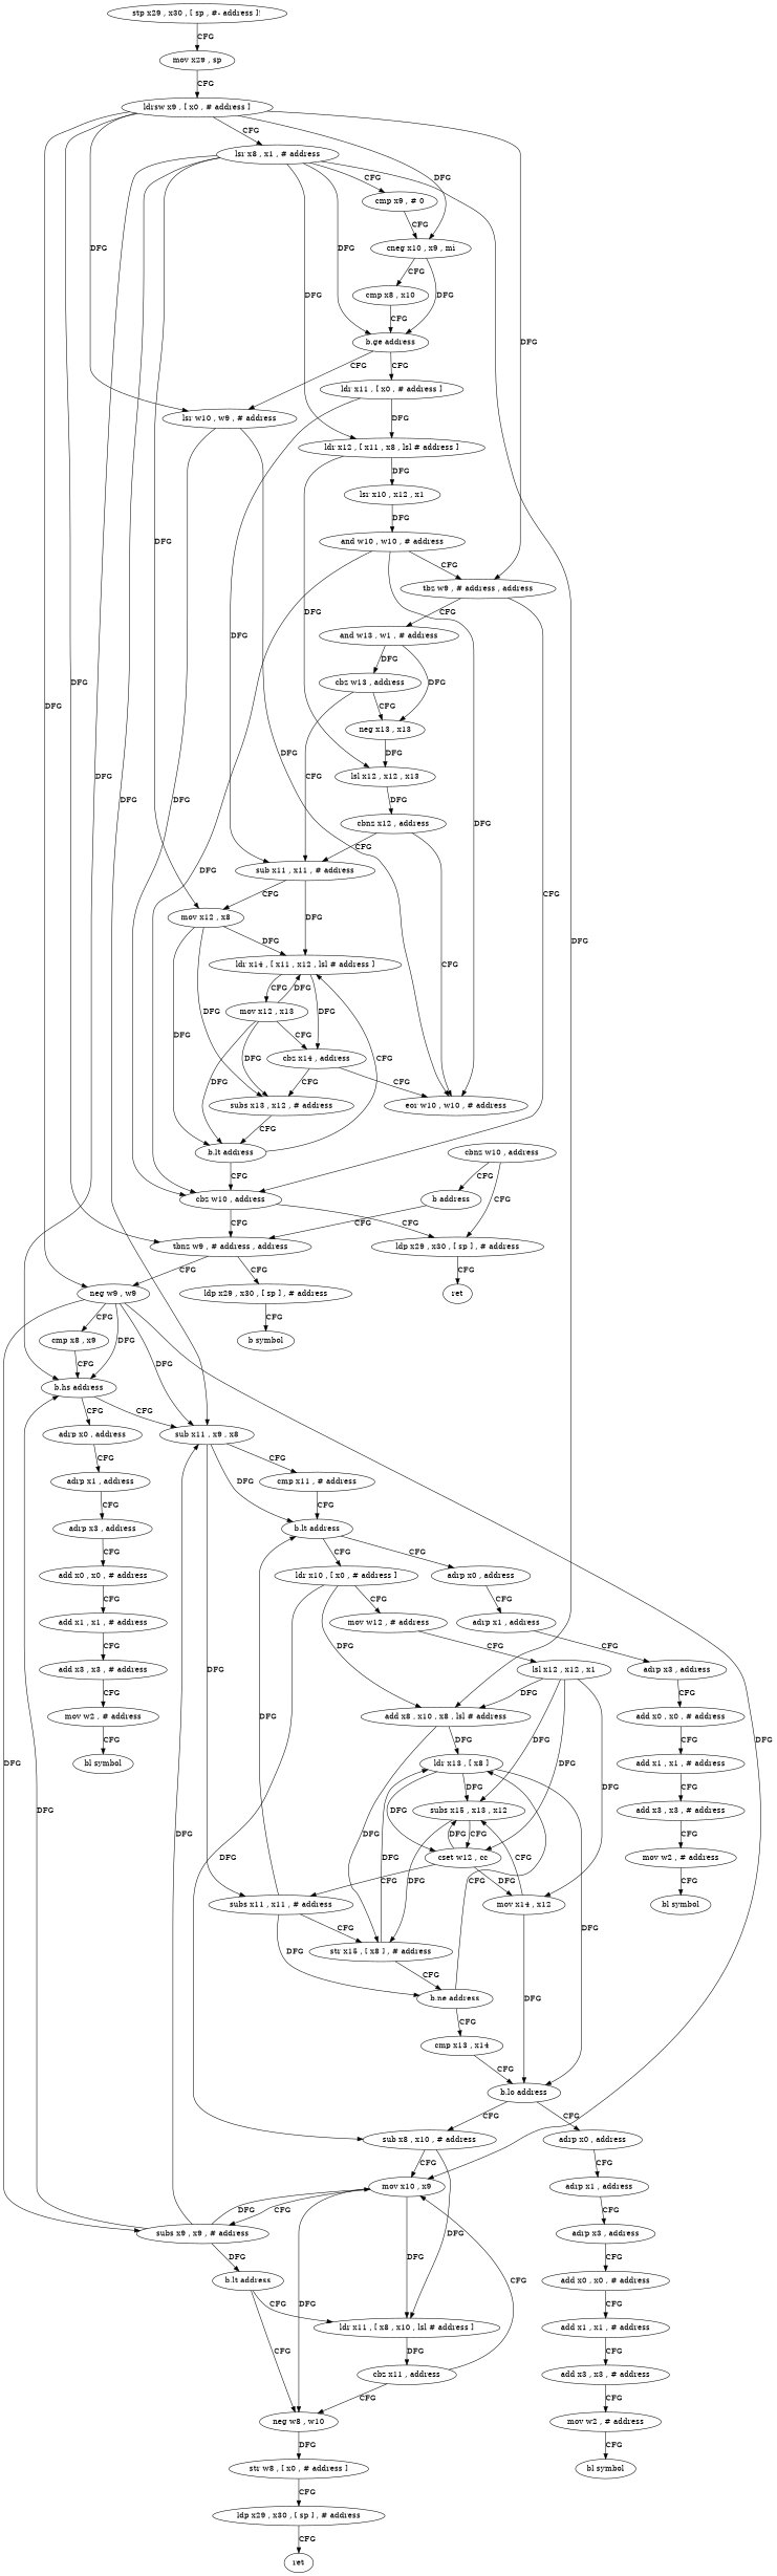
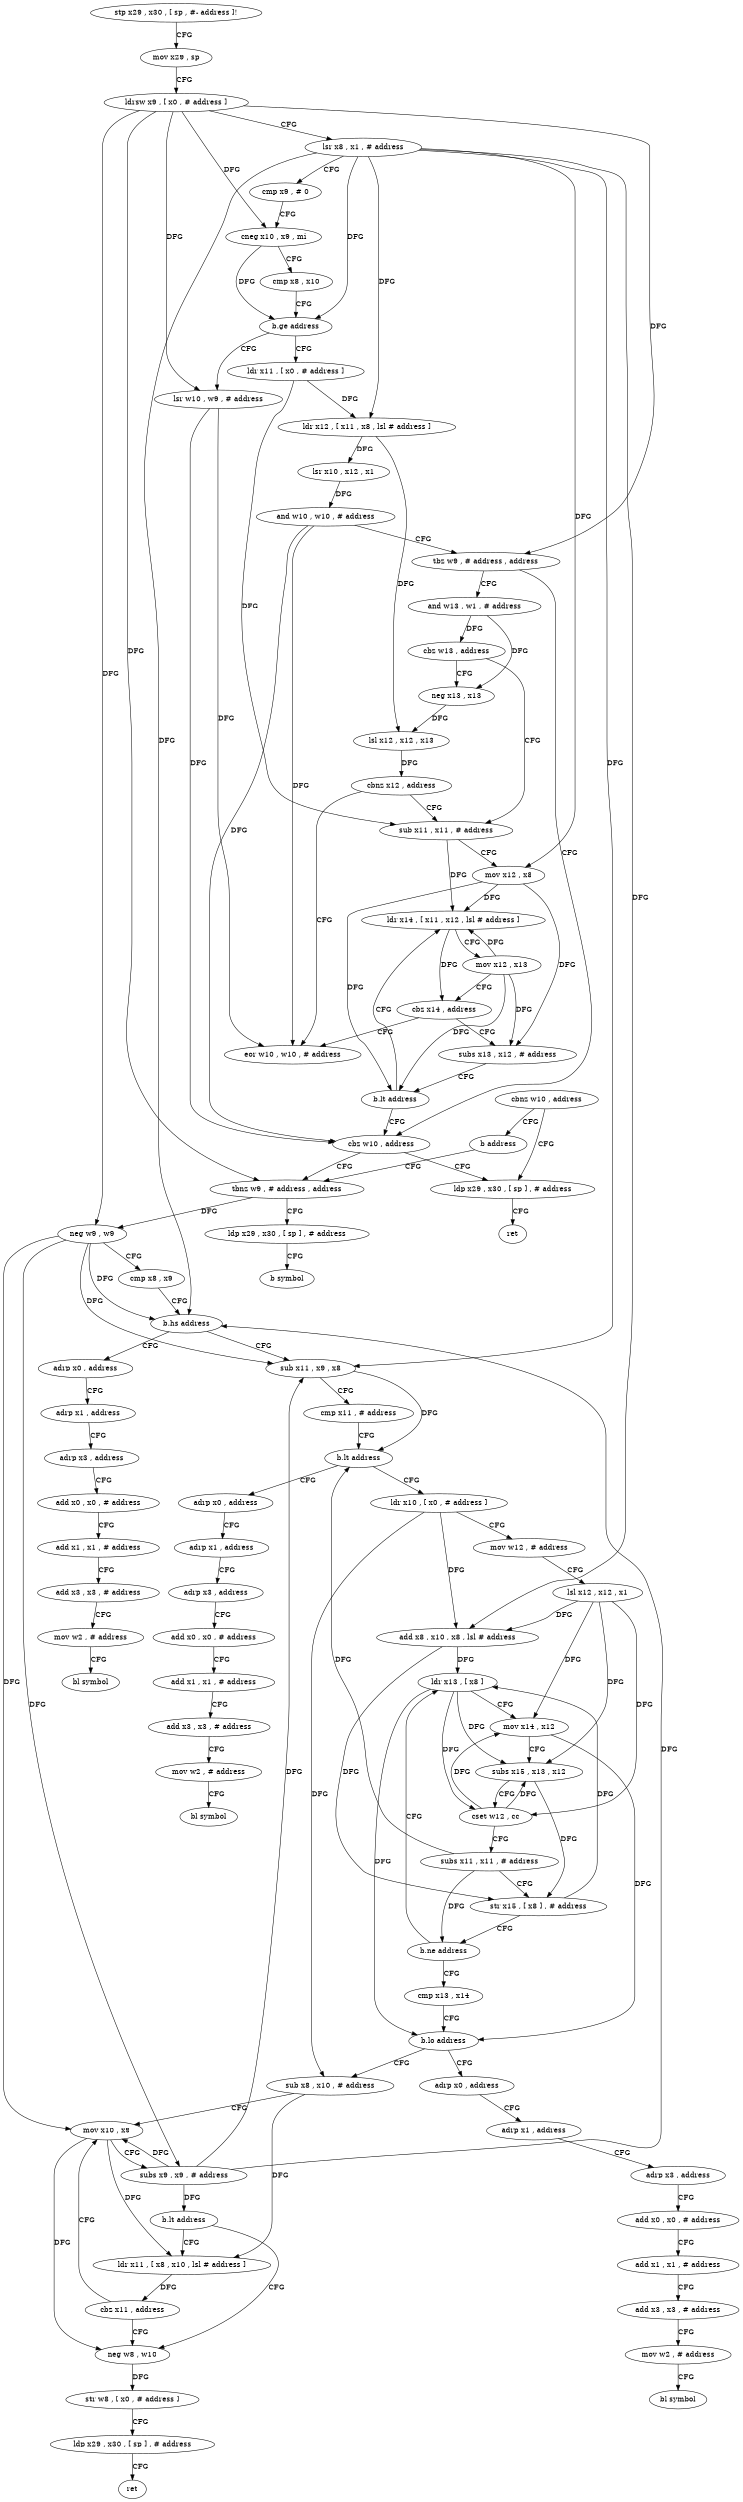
  digraph {
    n1 [label="stp x29 , x30 , [ sp , #- address ]!"]
    n2 [label="mov x29 , sp"]
    n3 [label="ldrsw x9 , [ x0 , # address ]"]
    n4 [label="lsr x8 , x1 , # address"]
    n5 [label="cneg x10 , x9 , mi"]
    n6 [label="lsr w10 , w9 , # address"]
    n7 [label="tbz w9 , # address , address"]
    n8 [label="tbnz w9 , # address , address"]
    n9 [label="neg w9 , w9"]
    n10 [label="cmp x9 , # 0"]
    n11 [label="b.ge address"]
    n12 [label="ldr x12 , [ x11 , x8 , lsl # address ]"]
    n13 [label="b.hs address"]
    n14 [label="sub x11 , x9 , x8"]
    n15 [label="mov x12 , x8"]
    n16 [label="add x8 , x10 , x8 , lsl # address"]
    n17 [label="cmp x8 , x10"]
    n18 [label="cbz w10 , address"]
    n19 [label="eor w10 , w10 , # address"]
    n20 [label="and w13 , w1 , # address"]
    n21 [label="ldp x29 , x30 , [ sp ] , # address"]
    n22 [label="cmp x8 , x9"]
    n23 [label="mov x10 , x9"]
    n24 [label="subs x9 , x9 , # address"]
    n25 [label="ldr x11 , [ x0 , # address ]"]
    n26 [label="lsr x10 , x12 , x1"]
    n27 [label="lsl x12 , x12 , x13"]
    n28 [label="adrp x0 , address"]
    n29 [label="cmp x11 , # address"]
    n30 [label="b.lt address"]
    n31 [label="subs x11 , x11 , # address"]
    n32 [label="ldr x14 , [ x11 , x12 , lsl # address ]"]
    n33 [label="subs x13 , x12 , # address"]
    n34 [label="b.lt address"]
    n35 [label="ldr x13 , [ x8 ]"]
    n36 [label="str x15 , [ x8 ] , # address"]
    n37 [label="sub x11 , x11 , # address"]
    n38 [label="ldp x29 , x30 , [ sp ] , # address"]
    n39 [label=ret]
    n40 [label="and w10 , w10 , # address"]
    n41 [label="cbnz x12 , address"]
    n42 [label="cbz w13 , address"]
    n43 [label="neg x13 , x13"]
    n44 [label="b symbol"]
    n45 [label="ldr x11 , [ x8 , x10 , lsl # address ]"]
    n46 [label="neg w8 , w10"]
    n47 [label="b.lt address"]
    n48 [label="mov x12 , x13"]
    n49 [label="cbz x14 , address"]
    n50 [label="adrp x1 , address"]
    n51 [label="adrp x3 , address"]
    n52 [label="adrp x0 , address"]
    n53 [label="ldr x10 , [ x0 , # address ]"]
    n54 [label="b.ne address"]
    n55 [label="cbnz w10 , address"]
    n56 [label="b address"]
    n57 [label="add x0 , x0 , # address"]
    n58 [label="add x1 , x1 , # address"]
    n59 [label="add x3 , x3 , # address"]
    n60 [label="mov w2 , # address"]
    n61 [label="bl symbol"]
    n62 [label="adrp x1 , address"]
    n63 [label="mov w12 , # address"]
    n64 [label="sub x8 , x10 , # address"]
    n65 [label="adrp x3 , address"]
    n66 [label="lsl x12 , x12 , x1"]
    n67 [label="add x0 , x0 , # address"]
    n68 [label="add x1 , x1 , # address"]
    n69 [label="add x3 , x3 , # address"]
    n70 [label="mov w2 , # address"]
    n71 [label="bl symbol"]
    n72 [label="mov x14 , x12"]
    n73 [label="subs x15 , x13 , x12"]
    n74 [label="cset w12 , cc"]
    n75 [label="b.lo address"]
    n76 [label="adrp x0 , address"]
    n77 [label="cmp x13 , x14"]
    n78 [label="adrp x1 , address"]
    n79 [label="adrp x3 , address"]
    n80 [label="cbz x11 , address"]
    n81 [label="add x0 , x0 , # address"]
    n82 [label="add x1 , x1 , # address"]
    n83 [label="add x3 , x3 , # address"]
    n84 [label="mov w2 , # address"]
    n85 [label="bl symbol"]
    n86 [label="str w8 , [ x0 , # address ]"]
    n87 [label="ldp x29 , x30 , [ sp ] , # address"]
    n88 [label=ret]
    n1 -> n2 [label=CFG]
    n2 -> n3 [label=CFG]
    n3 -> n4 [label=CFG]
    n3 -> n5 [label=DFG]
    n3 -> n6 [label=DFG]
    n3 -> n7 [label=DFG]
    n3 -> n8 [label=DFG]
    n3 -> n9 [label=DFG]
    n4 -> n10 [label=CFG]
    n4 -> n11 [label=DFG]
    n4 -> n12 [label=DFG]
    n4 -> n13 [label=DFG]
    n4 -> n14 [label=DFG]
    n4 -> n15 [label=DFG]
    n4 -> n16 [label=DFG]
    n5 -> n11 [label=DFG]
    n5 -> n17 [label=CFG]
    n6 -> n18 [label=DFG]
    n6 -> n19 [label=DFG]
    n7 -> n18 [label=CFG]
    n7 -> n20 [label=CFG]
-   n8 -> n9 [label=CFG]
+   n8 -> n9 [label=DFG]
    n8 -> n21 [label=CFG]
    n9 -> n13 [label=DFG]
    n9 -> n14 [label=DFG]
    n9 -> n22 [label=CFG]
    n9 -> n23 [label=DFG]
    n9 -> n24 [label=DFG]
    n10 -> n5 [label=CFG]
    n11 -> n6 [label=CFG]
    n11 -> n25 [label=CFG]
    n12 -> n26 [label=DFG]
    n12 -> n27 [label=DFG]
    n13 -> n14 [label=CFG]
    n13 -> n28 [label=CFG]
    n14 -> n29 [label=CFG]
    n14 -> n30 [label=DFG]
-   n14 -> n31 [label=DFG]
    n15 -> n32 [label=DFG]
    n15 -> n33 [label=DFG]
    n15 -> n34 [label=DFG]
    n16 -> n35 [label=DFG]
    n16 -> n36 [label=DFG]
    n17 -> n11 [label=CFG]
    n18 -> n8 [label=CFG]
    n18 -> n38 [label=CFG]
    n20 -> n42 [label=DFG]
    n20 -> n43 [label=DFG]
    n21 -> n44 [label=CFG]
    n22 -> n13 [label=CFG]
    n23 -> n24 [label=CFG]
    n23 -> n45 [label=DFG]
    n23 -> n46 [label=DFG]
    n24 -> n13 [label=DFG]
    n24 -> n14 [label=DFG]
    n24 -> n23 [label=DFG]
    n24 -> n47 [label=DFG]
    n25 -> n12 [label=DFG]
    n25 -> n37 [label=DFG]
    n26 -> n40 [label=DFG]
    n27 -> n41 [label=DFG]
    n28 -> n50 [label=CFG]
    n29 -> n30 [label=CFG]
    n30 -> n52 [label=CFG]
    n30 -> n53 [label=CFG]
    n31 -> n30 [label=DFG]
    n31 -> n36 [label=CFG]
    n31 -> n54 [label=DFG]
    n32 -> n48 [label=CFG]
    n32 -> n49 [label=DFG]
    n33 -> n34 [label=CFG]
    n34 -> n18 [label=CFG]
    n34 -> n32 [label=CFG]
+   n35 -> n72 [label=CFG]
    n35 -> n73 [label=DFG]
    n35 -> n74 [label=DFG]
    n35 -> n75 [label=DFG]
    n36 -> n35 [label=DFG]
    n36 -> n54 [label=CFG]
    n37 -> n15 [label=CFG]
    n37 -> n32 [label=DFG]
    n38 -> n39 [label=CFG]
    n40 -> n7 [label=CFG]
    n40 -> n18 [label=DFG]
    n40 -> n19 [label=DFG]
    n41 -> n19 [label=CFG]
    n41 -> n37 [label=CFG]
    n42 -> n37 [label=CFG]
    n42 -> n43 [label=CFG]
    n43 -> n27 [label=DFG]
    n45 -> n80 [label=DFG]
    n46 -> n86 [label=DFG]
    n47 -> n45 [label=CFG]
    n47 -> n46 [label=CFG]
    n48 -> n32 [label=DFG]
    n48 -> n33 [label=DFG]
    n48 -> n34 [label=DFG]
    n48 -> n49 [label=CFG]
    n49 -> n19 [label=CFG]
    n49 -> n33 [label=CFG]
    n50 -> n51 [label=CFG]
    n51 -> n57 [label=CFG]
    n52 -> n62 [label=CFG]
    n53 -> n16 [label=DFG]
    n53 -> n63 [label=CFG]
    n53 -> n64 [label=DFG]
    n54 -> n35 [label=CFG]
    n54 -> n77 [label=CFG]
    n55 -> n38 [label=CFG]
    n55 -> n56 [label=CFG]
    n56 -> n8 [label=CFG]
    n57 -> n58 [label=CFG]
    n58 -> n59 [label=CFG]
    n59 -> n60 [label=CFG]
    n60 -> n61 [label=CFG]
    n62 -> n65 [label=CFG]
    n63 -> n66 [label=CFG]
    n64 -> n23 [label=CFG]
    n64 -> n45 [label=DFG]
    n65 -> n67 [label=CFG]
    n66 -> n16 [label=DFG]
    n66 -> n72 [label=DFG]
    n66 -> n73 [label=DFG]
    n66 -> n74 [label=DFG]
    n67 -> n68 [label=CFG]
    n68 -> n69 [label=CFG]
    n69 -> n70 [label=CFG]
    n70 -> n71 [label=CFG]
    n72 -> n73 [label=CFG]
    n72 -> n75 [label=DFG]
    n73 -> n36 [label=DFG]
    n73 -> n74 [label=CFG]
    n74 -> n31 [label=CFG]
    n74 -> n72 [label=DFG]
    n74 -> n73 [label=DFG]
    n75 -> n64 [label=CFG]
    n75 -> n76 [label=CFG]
    n76 -> n78 [label=CFG]
    n77 -> n75 [label=CFG]
    n78 -> n79 [label=CFG]
    n79 -> n81 [label=CFG]
    n80 -> n23 [label=CFG]
    n80 -> n46 [label=CFG]
    n81 -> n82 [label=CFG]
    n82 -> n83 [label=CFG]
    n83 -> n84 [label=CFG]
    n84 -> n85 [label=CFG]
    n86 -> n87 [label=CFG]
    n87 -> n88 [label=CFG]
  }
